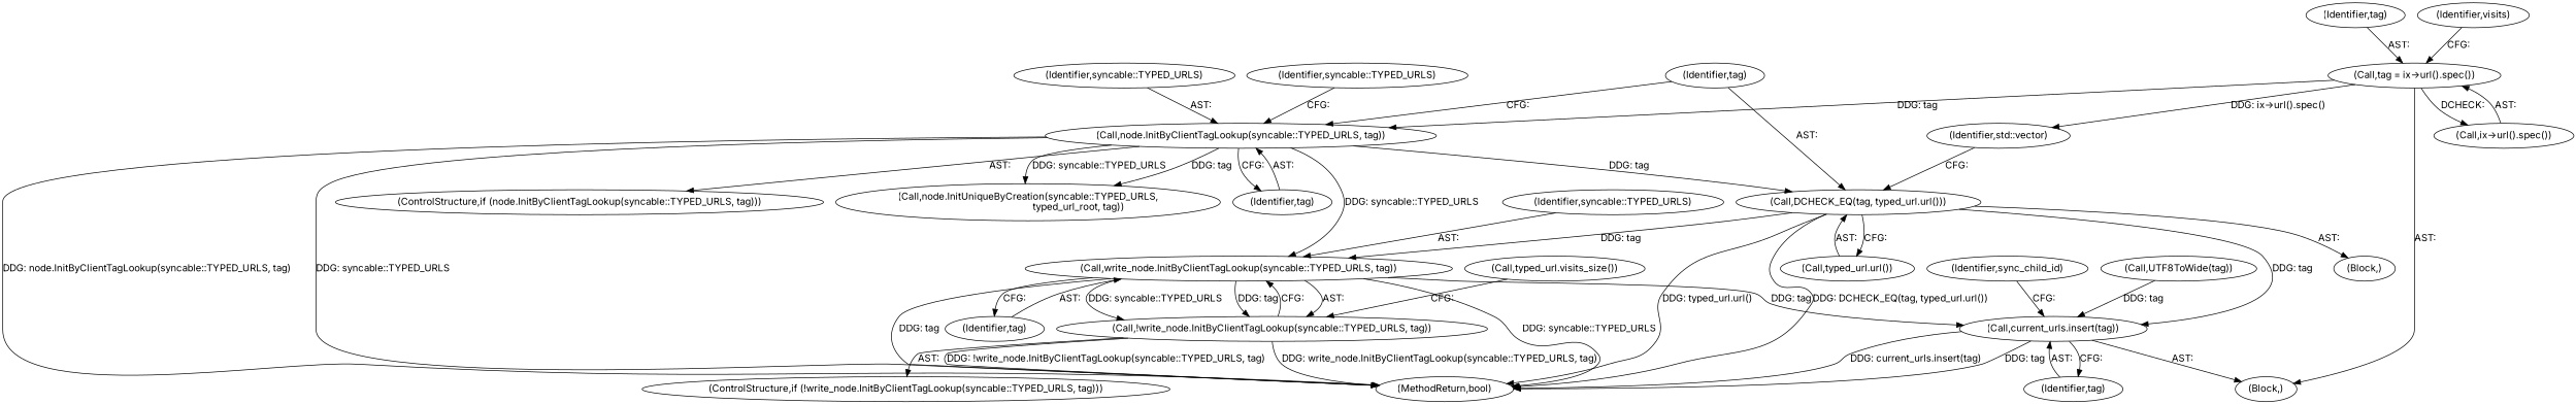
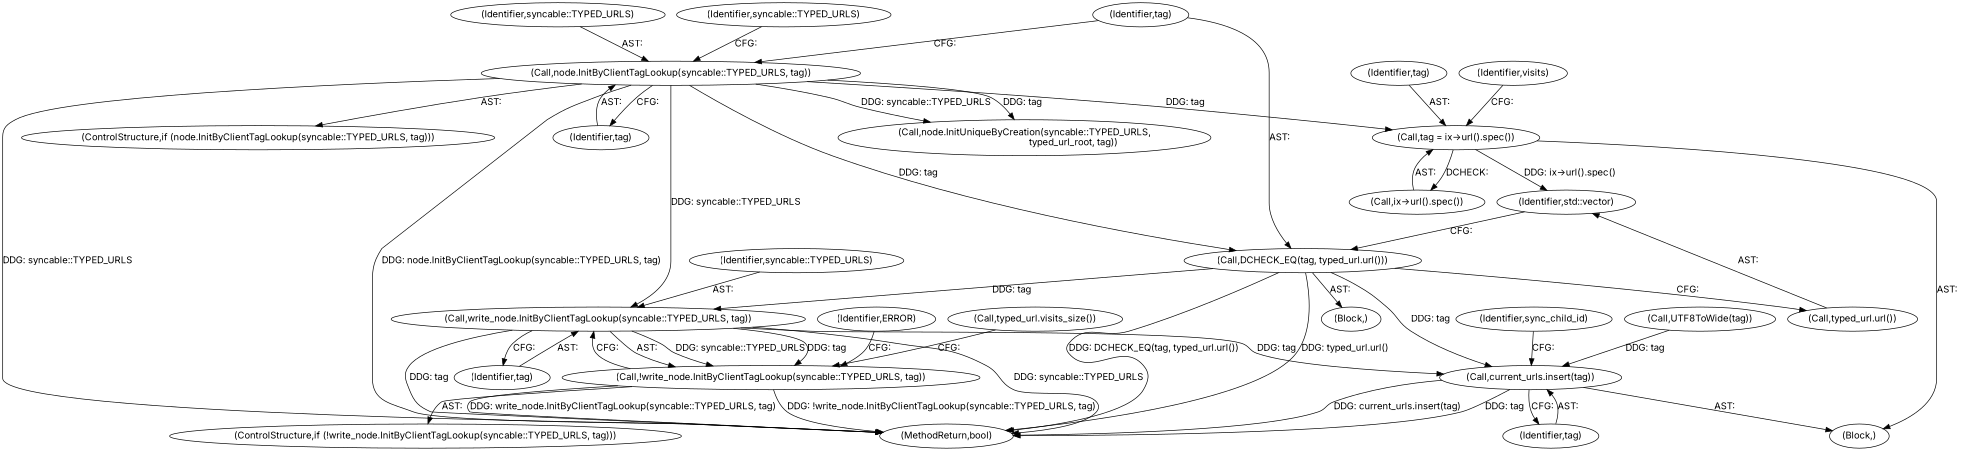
  digraph {
    fontname=Inter
    node [fontname=Inter]
    edge [fontname=Inter]
    n1 [label="(Call,write_node.InitByClientTagLookup(syncable::TYPED_URLS, tag))"]
    n2 [label="(Call,!write_node.InitByClientTagLookup(syncable::TYPED_URLS, tag))"]
    n3 [label="(Call,current_urls.insert(tag))"]
    n4 [label="(MethodReturn,bool)"]
    n5 [label="(Identifier,tag)"]
    n6 [label="(ControlStructure,if (!write_node.InitByClientTagLookup(syncable::TYPED_URLS, tag)))"]
    n7 [label="(Block,)"]
    n8 [label="(Identifier,tag)"]
    n9 [label="(Call,node.InitByClientTagLookup(syncable::TYPED_URLS, tag))"]
    n10 [label="(Call,DCHECK_EQ(tag, typed_url.url()))"]
    n11 [label="(ControlStructure,if (node.InitByClientTagLookup(syncable::TYPED_URLS, tag)))"]
    n12 [label="(Call,node.InitUniqueByCreation(syncable::TYPED_URLS,\n                                       typed_url_root, tag))"]
    n13 [label="(Identifier,tag)"]
    n14 [label="(Block,)"]
    n15 [label="(Call,typed_url.url())"]
    n16 [label="(Call,tag = ix->url().spec())"]
    n17 [label="(Call,ix->url().spec())"]
    n18 [label="(Identifier,std::vector)"]
    n19 [label="(Identifier,sync_child_id)"]
    n20 [label="(Identifier,syncable::TYPED_URLS)"]
+   n21 [label="(Identifier,ERROR)"]
    n22 [label="(Call,UTF8ToWide(tag))"]
    n23 [label="(Identifier,syncable::TYPED_URLS)"]
    n24 [label="(Identifier,tag)"]
    n25 [label="(Identifier,visits)"]
    n26 [label="(Identifier,syncable::TYPED_URLS)"]
    n27 [label="(Identifier,tag)"]
    n28 [label="(Call,typed_url.visits_size())"]
    n1 -> n2 [label="AST: "]
    n1 -> n2 [label="DDG: syncable::TYPED_URLS"]
    n1 -> n2 [label="DDG: tag"]
    n1 -> n3 [label="DDG: tag"]
    n1 -> n4 [label="DDG: syncable::TYPED_URLS"]
    n1 -> n4 [label="DDG: tag"]
    n1 -> n5 [label="CFG: "]
    n2 -> n1 [label="CFG: "]
    n2 -> n4 [label="DDG: !write_node.InitByClientTagLookup(syncable::TYPED_URLS, tag)"]
    n2 -> n4 [label="DDG: write_node.InitByClientTagLookup(syncable::TYPED_URLS, tag)"]
    n2 -> n6 [label="AST: "]
    n3 -> n4 [label="DDG: current_urls.insert(tag)"]
    n3 -> n4 [label="DDG: tag"]
    n3 -> n7 [label="AST: "]
    n3 -> n8 [label="CFG: "]
    n5 -> n1 [label="AST: "]
    n8 -> n3 [label="AST: "]
    n9 -> n1 [label="DDG: syncable::TYPED_URLS"]
    n9 -> n4 [label="DDG: syncable::TYPED_URLS"]
    n9 -> n4 [label="DDG: node.InitByClientTagLookup(syncable::TYPED_URLS, tag)"]
    n9 -> n10 [label="DDG: tag"]
    n9 -> n11 [label="AST: "]
    n9 -> n12 [label="DDG: syncable::TYPED_URLS"]
    n9 -> n12 [label="DDG: tag"]
    n9 -> n13 [label="CFG: "]
    n10 -> n1 [label="DDG: tag"]
    n10 -> n3 [label="DDG: tag"]
    n10 -> n4 [label="DDG: DCHECK_EQ(tag, typed_url.url())"]
    n10 -> n4 [label="DDG: typed_url.url()"]
    n10 -> n14 [label="AST: "]
    n10 -> n15 [label="CFG: "]
    n13 -> n9 [label="AST: "]
-   n15 -> n10 [label="AST: "]
+   n15 -> n18 [label="AST: "]
    n16 -> n7 [label="AST: "]
-   n16 -> n9 [label="DDG: tag"]
+   n9 -> n16 [label="DDG: tag"]
    n16 -> n17 [label="DCHECK: "]
    n16 -> n18 [label="DDG: ix->url().spec()"]
    n17 -> n16 [label="AST: "]
    n18 -> n10 [label="CFG: "]
    n19 -> n3 [label="CFG: "]
    n20 -> n1 [label="AST: "]
+   n21 -> n2 [label="CFG: "]
    n22 -> n3 [label="DDG: tag"]
    n23 -> n9 [label="AST: "]
    n24 -> n16 [label="AST: "]
    n25 -> n16 [label="CFG: "]
    n26 -> n9 [label="CFG: "]
    n27 -> n9 [label="CFG: "]
    n27 -> n10 [label="AST: "]
    n28 -> n2 [label="CFG: "]
  }
